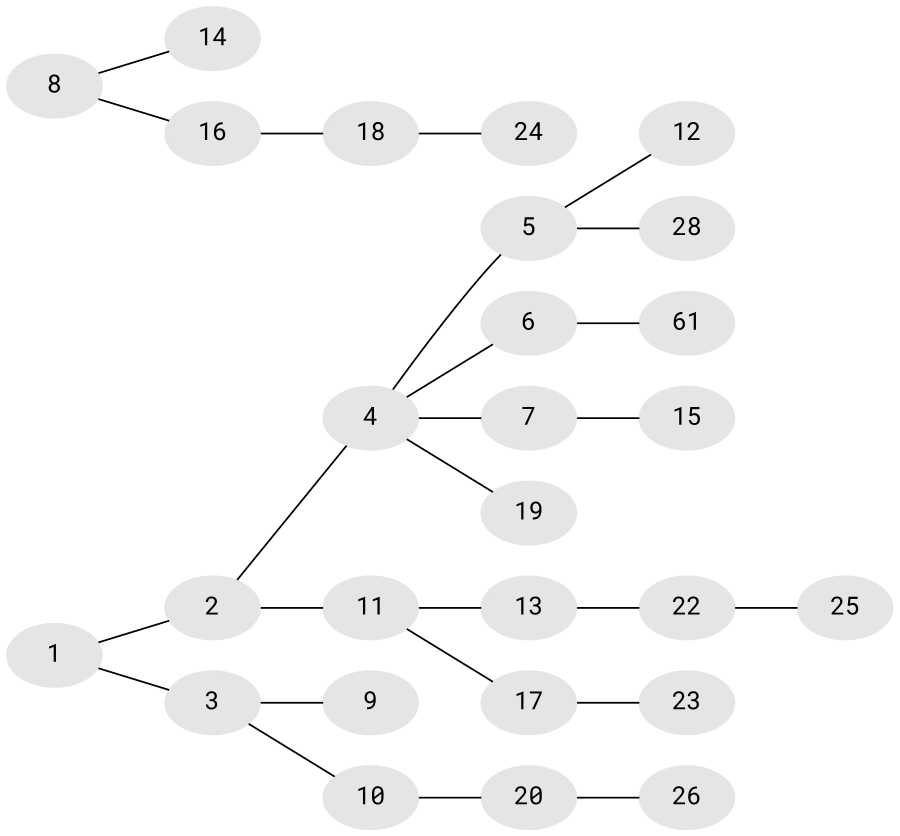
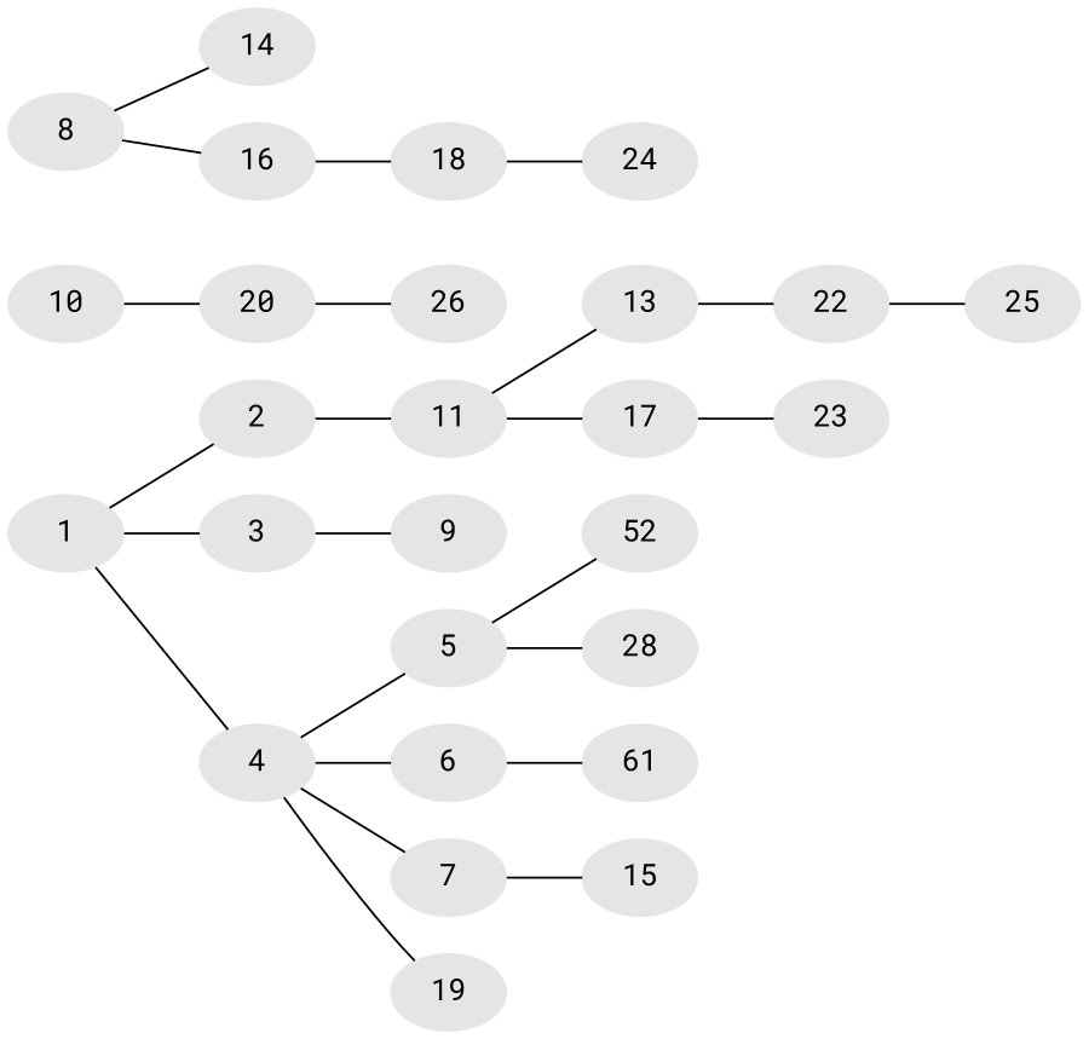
  graph {
    fontname="Roboto Mono"
    rankdir=LR
    node [color=gray90 fontname="Roboto Mono" style=filled]
    edge [fontname="Roboto Mono" weight=1.0]
    1
    2
    3
    4
    11
    9
    10
    5
    6
    7
    19
    13
    17
    20
-   12
+   12 [label=52]
    28
    n17 [label=61]
    15
    8
    14
    16
    18
    26
    22
    23
    25
    24
    1 -- 2
    1 -- 3
-   2 -- 4
+   1 -- 4
    2 -- 11
    3 -- 9
-   3 -- 10
    4 -- 5
    4 -- 6
    4 -- 7
    4 -- 19
    11 -- 13
    11 -- 17
    10 -- 20
    5 -- 12
    5 -- 28
    6 -- n17 [weight=2.0]
    7 -- 15
    13 -- 22 [weight=2.0]
    17 -- 23
    20 -- 26
    8 -- 14
    8 -- 16
    16 -- 18
    18 -- 24
    22 -- 25
  }
